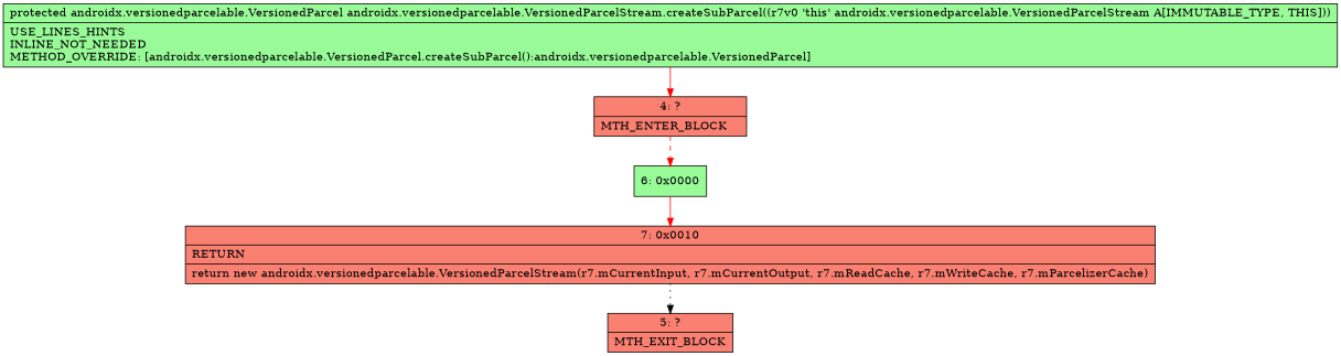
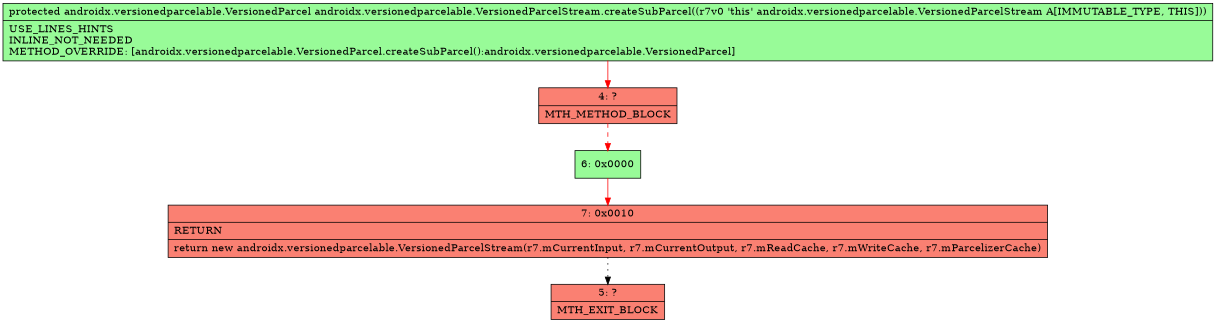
  digraph {
    node [fillcolor=salmon shape=record style=filled]
    edge [color=red style=solid]
-   n1 [label="{4\:\ ?|MTH_ENTER_BLOCK\l}"]
+   n1 [label="{4\:\ ?|MTH_METHOD_BLOCK\l}"]
    n2 [fillcolor=palegreen label="{6\:\ 0x0000}"]
    n3 [label="{7\:\ 0x0010|RETURN\l|return new androidx.versionedparcelable.VersionedParcelStream(r7.mCurrentInput, r7.mCurrentOutput, r7.mReadCache, r7.mWriteCache, r7.mParcelizerCache)\l}"]
    n4 [label="{5\:\ ?|MTH_EXIT_BLOCK\l}"]
    n5 [fillcolor=palegreen label="{protected androidx.versionedparcelable.VersionedParcel androidx.versionedparcelable.VersionedParcelStream.createSubParcel((r7v0 'this' androidx.versionedparcelable.VersionedParcelStream A[IMMUTABLE_TYPE, THIS]))  | USE_LINES_HINTS\lINLINE_NOT_NEEDED\lMETHOD_OVERRIDE: [androidx.versionedparcelable.VersionedParcel.createSubParcel():androidx.versionedparcelable.VersionedParcel]\l}"]
    n1 -> n2 [style=dashed]
    n2 -> n3
    n3 -> n4 [color=black style=dotted]
    n5 -> n1
  }
